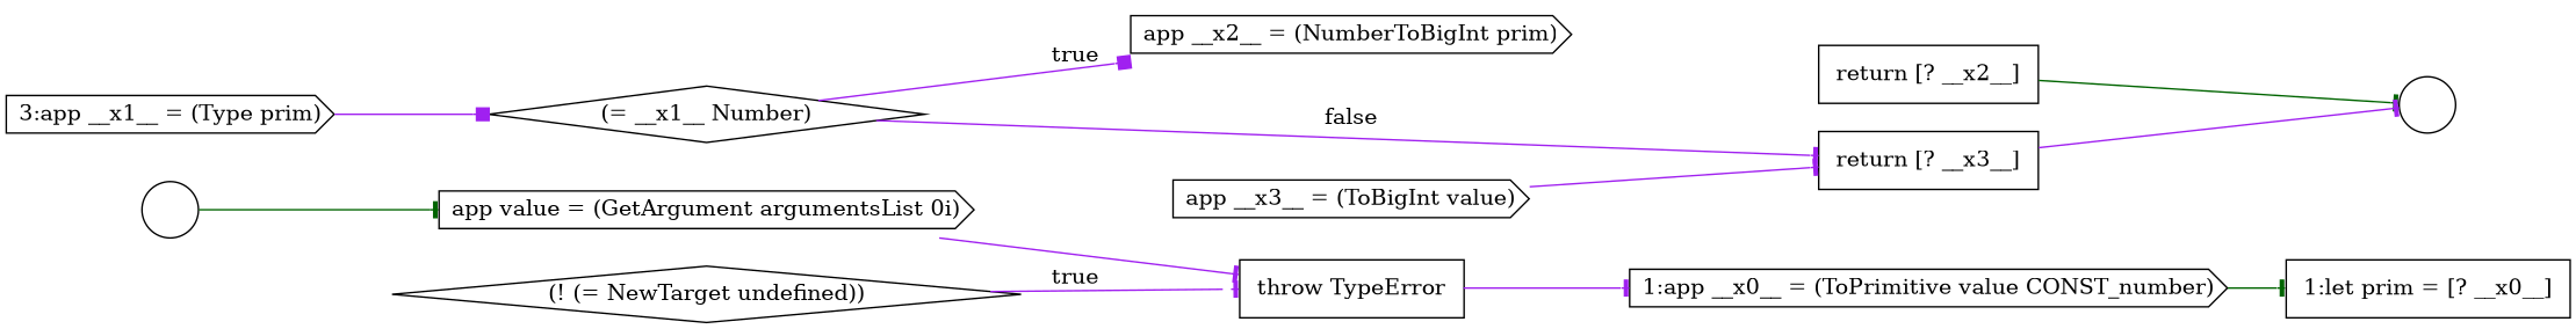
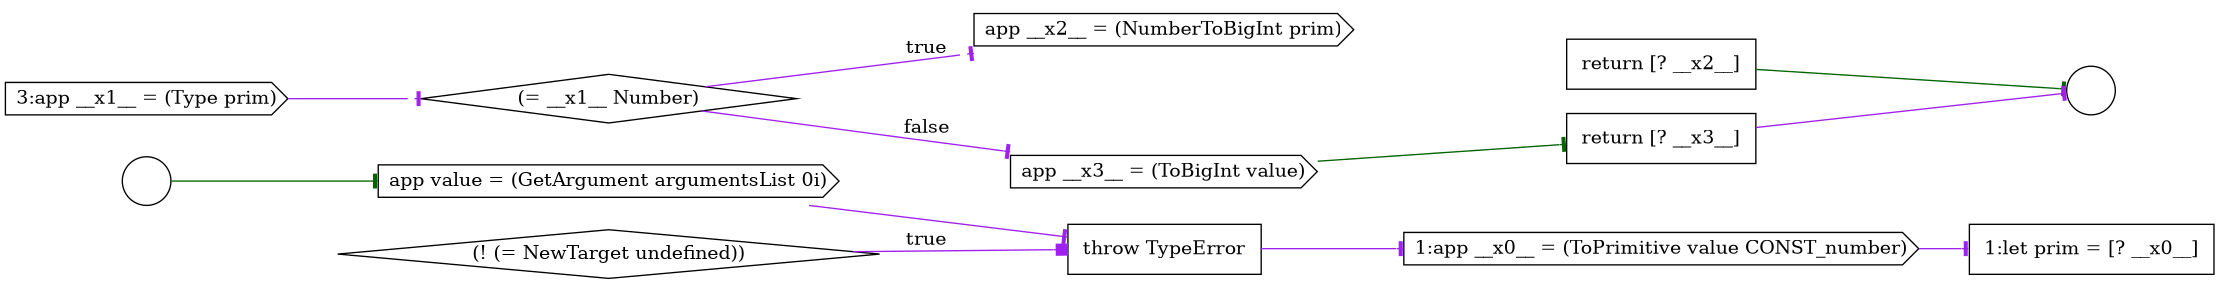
  digraph {
    rankdir=LR
    node [color=black fillcolor=white shape=cds style=filled]
    edge [arrowhead=tee color=purple]
    n1 [label=<<font color="black">1:app __x0__ = (ToPrimitive value CONST_number)</font>>]
    n2 [label=<<font color="black">     <table border="0" cellborder="1" cellspacing="0" cellpadding="10">       <tr><td align="left">1:let prim = [? __x0__]</td></tr>     </table>   </font>> margin=0 shape=none]
    n3 [label=<<font color="black">app __x2__ = (NumberToBigInt prim)</font>>]
    n4 [label=<<font color="black">     <table border="0" cellborder="1" cellspacing="0" cellpadding="10">       <tr><td align="left">return [? __x2__]</td></tr>     </table>   </font>> margin=0 shape=none]
    n5 [label=" " shape=circle]
    n6 [label=<<font color="black">app value = (GetArgument argumentsList 0i)</font>>]
    n7 [label=<<font color="black">     <table border="0" cellborder="1" cellspacing="0" cellpadding="10">       <tr><td align="left">throw TypeError</td></tr>     </table>   </font>> margin=0 shape=none]
    n8 [label=<<font color="black">(! (= NewTarget undefined))</font>> shape=diamond]
    n9 [label=<<font color="black">     <table border="0" cellborder="1" cellspacing="0" cellpadding="10">       <tr><td align="left">return [? __x3__]</td></tr>     </table>   </font>> margin=0 shape=none]
    n10 [label=<<font color="black">(= __x1__ Number)</font>> shape=diamond]
    n11 [label=<<font color="black">app __x3__ = (ToBigInt value)</font>>]
    n12 [label=" " shape=circle]
    n13 [label=<<font color="black">3:app __x1__ = (Type prim)</font>>]
-   n1 -> n2 [color=darkgreen]
+   n1 -> n2
    n4 -> n5 [color=darkgreen]
    n6 -> n7
    n7 -> n1
-   n8 -> n7 [label=<<font color="black">true</font>>]
+   n8 -> n7 [arrowhead=box label=<<font color="black">true</font>>]
    n9 -> n5
-   n10 -> n3 [arrowhead=box label=<<font color="black">true</font>>]
-   n10 -> n9 [label=<<font color="black">false</font>>]
-   n11 -> n9
+   n10 -> n3 [label=<<font color="black">true</font>>]
+   n10 -> n11 [label=<<font color="black">false</font>>]
+   n11 -> n9 [color=darkgreen]
    n12 -> n6 [color=darkgreen]
-   n13 -> n10 [arrowhead=box]
+   n13 -> n10
  }
